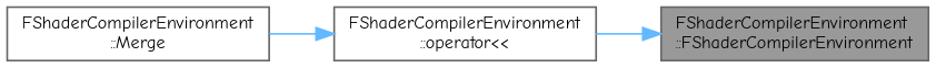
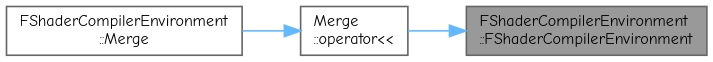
  digraph {
    fontname="Comic Neue"
    rankdir=RL
    node [color=grey40 fillcolor=white fontname="Comic Neue" fontsize=10 shape=box style=filled]
    edge [color=steelblue1 dir=back fontname="Comic Neue" fontsize=10 labelfontname=Helvetica labelfontsize=10 style=solid]
    n1 [color=gray40 fillcolor=grey60 fontcolor=black height=0.2 label="FShaderCompilerEnvironment\l::FShaderCompilerEnvironment" width=0.4]
-   n2 [height=0.2 label="FShaderCompilerEnvironment\l::operator\<\<" width=0.4]
+   n2 [height=0.2 label="Merge\l::operator\<\<" width=0.4]
    n3 [height=0.2 label="FShaderCompilerEnvironment\l::Merge" width=0.4]
    n1 -> n2
    n2 -> n3
  }
